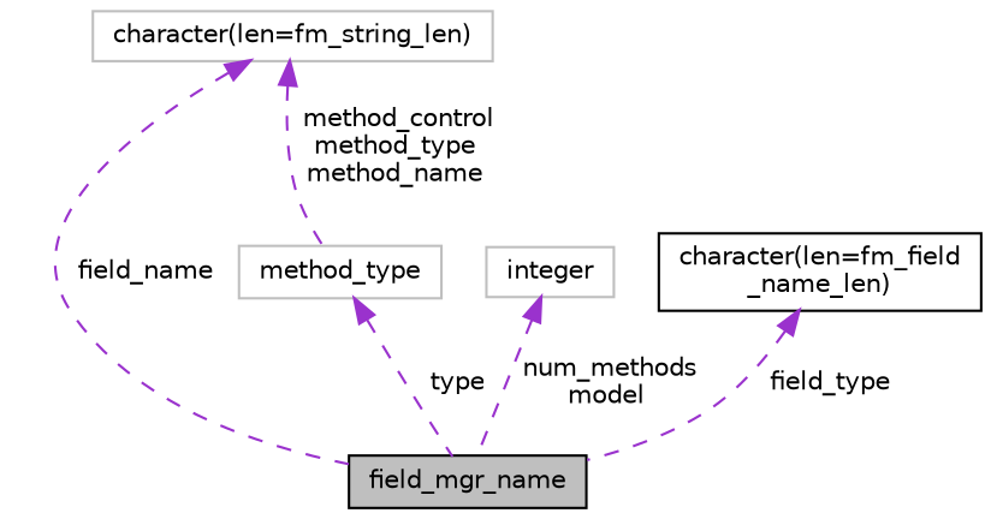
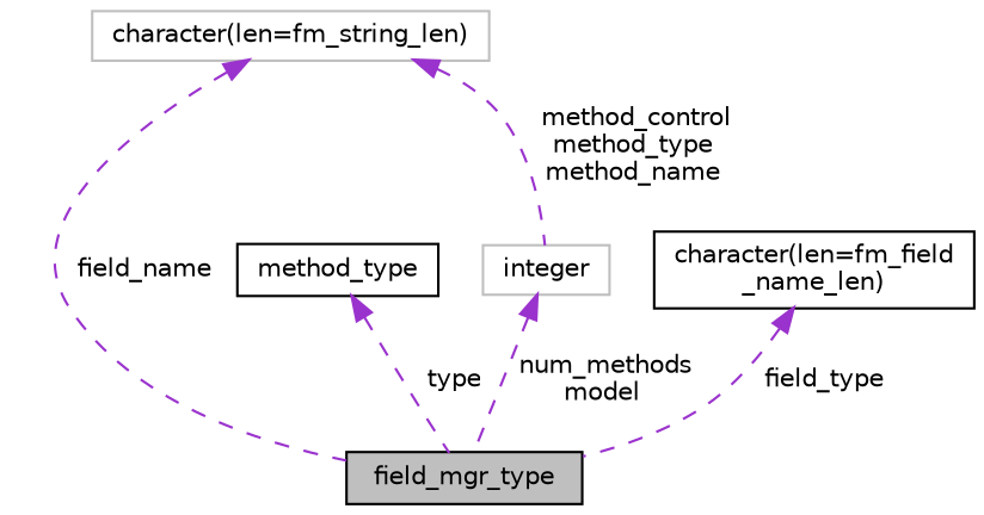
  digraph {
    node [color=black fillcolor=white fontname=Helvetica fontsize=10 shape=record style=filled]
    edge [color=darkorchid3 dir=back fontname=Helvetica fontsize=10 labelfontname=Helvetica labelfontsize=10 style=dashed]
-   n1 [fillcolor=grey75 fontcolor=black height=0.2 label=field_mgr_name width=0.4]
-   n2 [color=grey75 height=0.2 label=method_type width=0.4]
+   n1 [fillcolor=grey75 fontcolor=black height=0.2 label=field_mgr_type width=0.4]
+   n2 [height=0.2 label=method_type width=0.4]
    n3 [color=grey75 height=0.2 label="character(len=fm_string_len)" width=0.4]
    n4 [height=0.2 label="character(len=fm_field\l_name_len)" width=0.4]
    n5 [color=grey75 height=0.2 label=integer width=0.4]
    n2 -> n1 [label=" type"]
    n3 -> n1 [label=" field_name"]
-   n3 -> n2 [label=" method_control\nmethod_type\nmethod_name"]
+   n3 -> n5 [label=" method_control\nmethod_type\nmethod_name"]
    n4 -> n1 [label=" field_type"]
    n5 -> n1 [label=" num_methods\nmodel"]
  }
